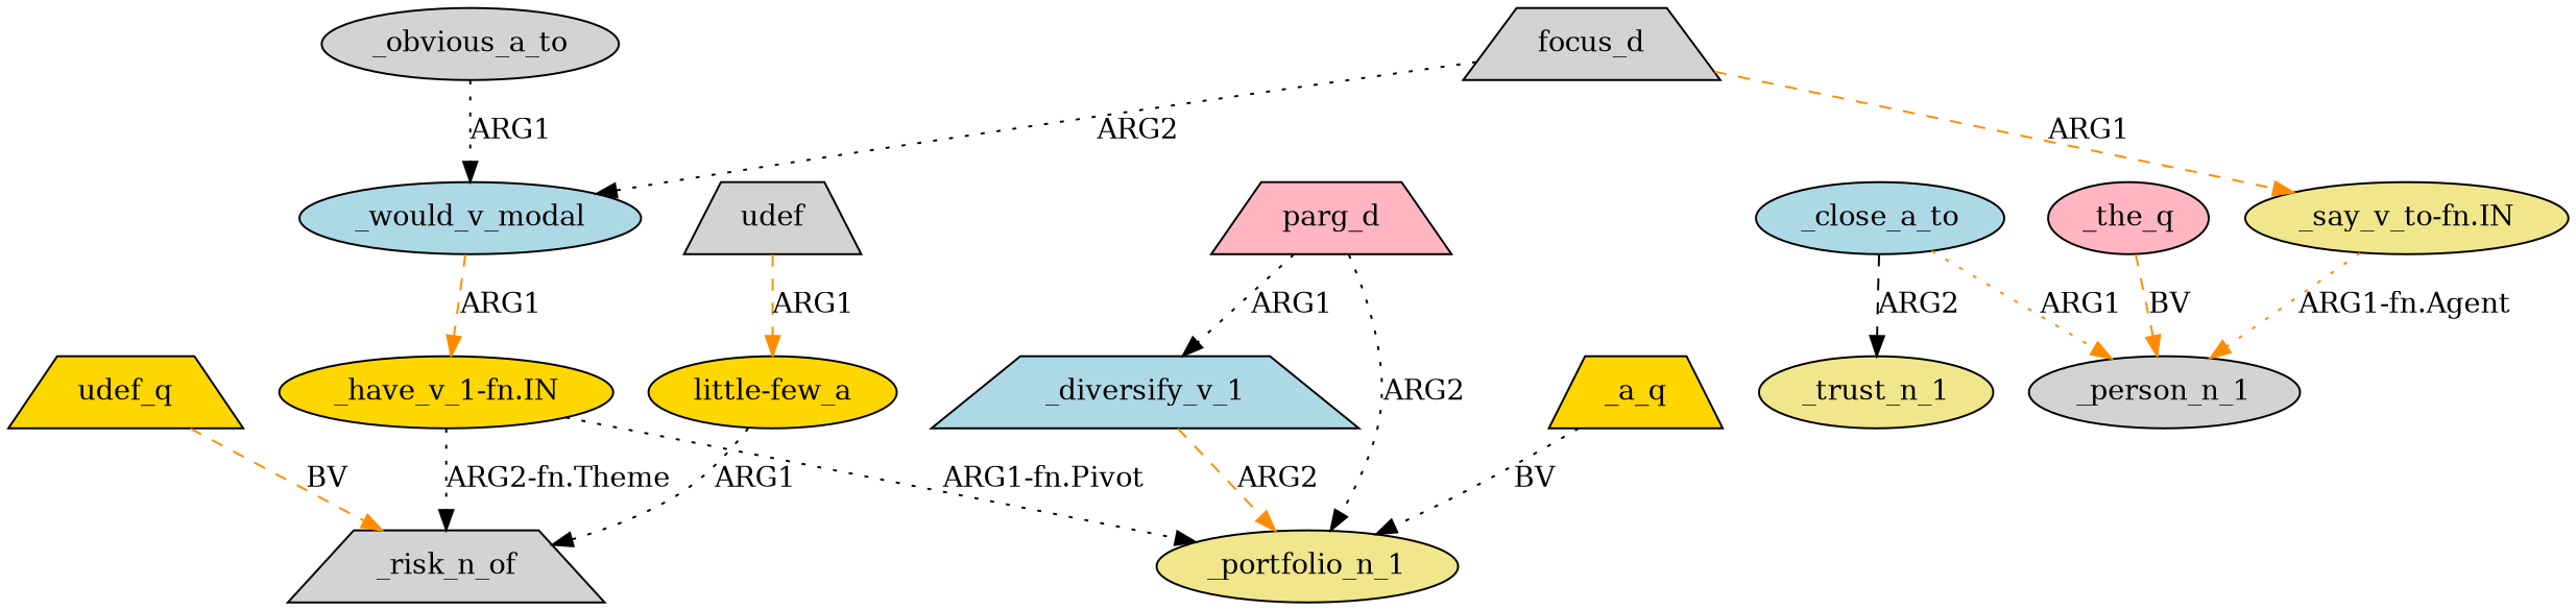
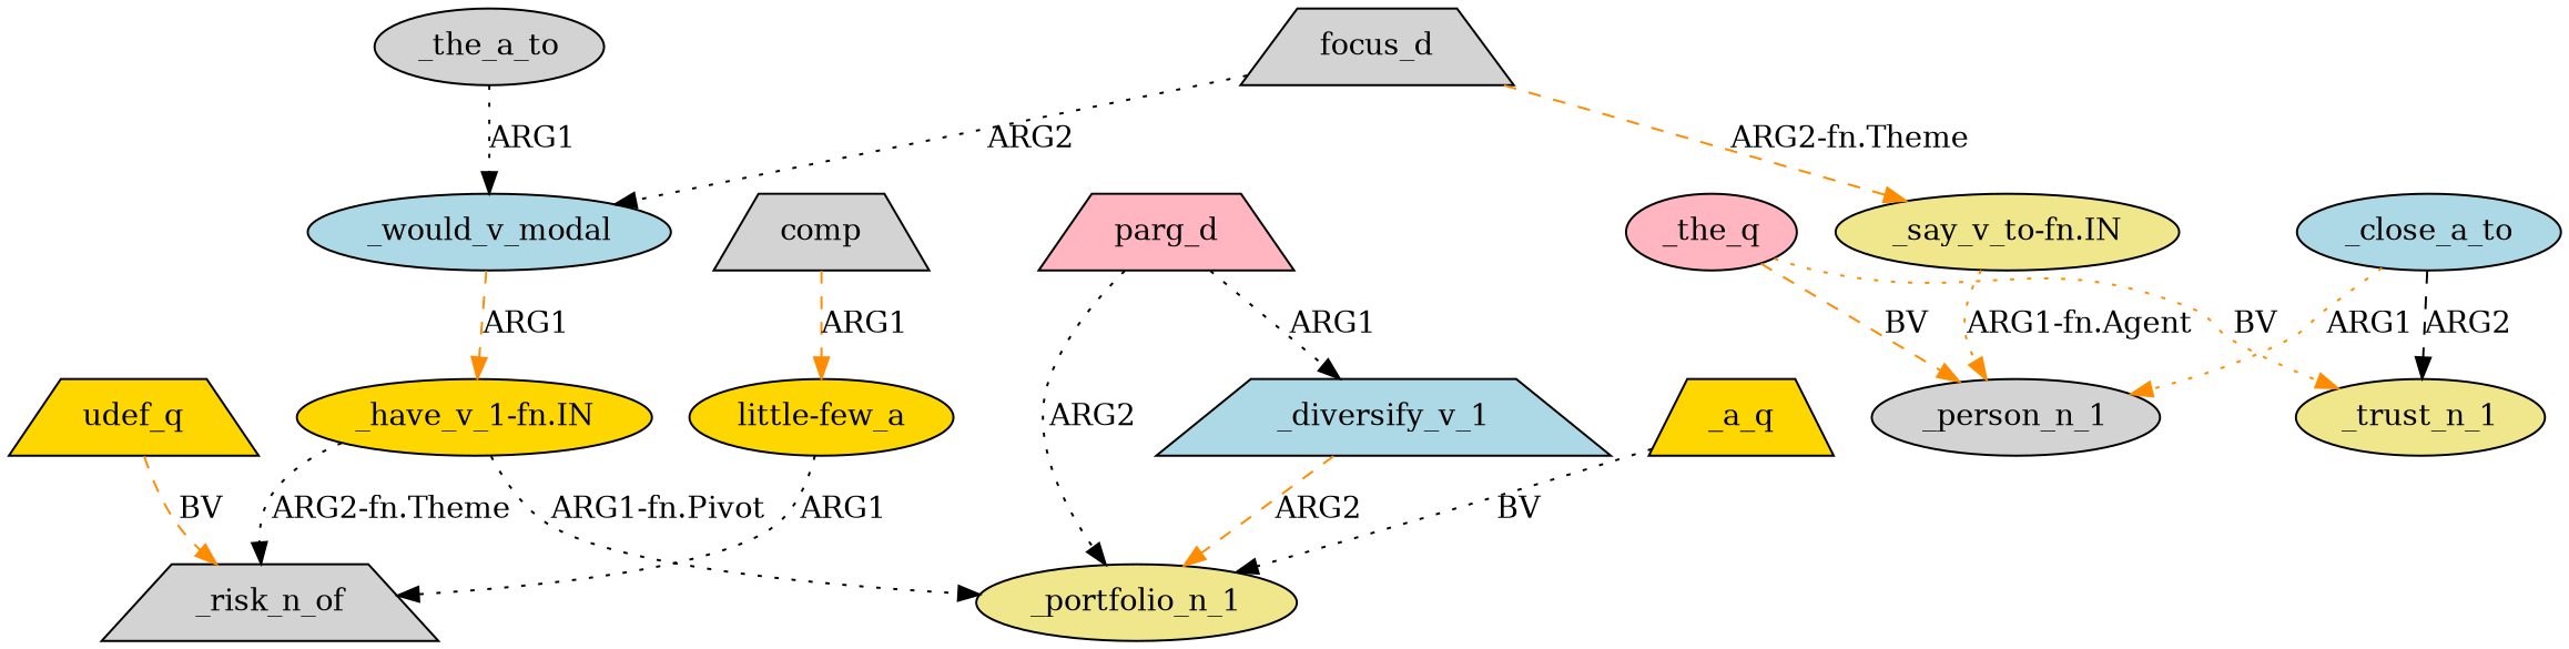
  digraph {
    node [fillcolor=lightgrey shape=ellipse style=filled]
    edge [color=darkorange style=dotted]
    _would_v_modal [fillcolor=lightblue]
-   _obvious_a_to
+   _obvious_a_to [label=_the_a_to]
    "_have_v_1-fn.IN" [fillcolor=gold]
    _risk_n_of [shape=trapezium]
    _portfolio_n_1 [fillcolor=khaki]
    udef_q [fillcolor=gold shape=trapezium]
    focus_d [shape=trapezium]
    "_say_v_to-fn.IN" [fillcolor=khaki]
    _person_n_1
    _close_a_to [fillcolor=lightblue]
    _trust_n_1 [fillcolor=khaki]
    _diversify_v_1 [fillcolor=lightblue shape=trapezium]
-   comp [shape=trapezium label=udef]
+   comp [shape=trapezium]
    "little-few_a" [fillcolor=gold]
    parg_d [fillcolor=lightpink shape=trapezium]
    _the_q [fillcolor=lightpink]
    _a_q [fillcolor=gold shape=trapezium]
    _would_v_modal -> "_have_v_1-fn.IN" [label=ARG1 style=dashed]
    _obvious_a_to -> _would_v_modal [color=black label=ARG1]
    "_have_v_1-fn.IN" -> _risk_n_of [color=black label="ARG2-fn.Theme"]
    "_have_v_1-fn.IN" -> _portfolio_n_1 [color=black label="ARG1-fn.Pivot"]
    udef_q -> _risk_n_of [label=BV style=dashed]
    focus_d -> _would_v_modal [color=black label=ARG2]
-   focus_d -> "_say_v_to-fn.IN" [label=ARG1 style=dashed]
+   focus_d -> "_say_v_to-fn.IN" [label="ARG2-fn.Theme" style=dashed]
    "_say_v_to-fn.IN" -> _person_n_1 [label="ARG1-fn.Agent"]
    _close_a_to -> _person_n_1 [label=ARG1]
    _close_a_to -> _trust_n_1 [color=black label=ARG2 style=dashed]
    _diversify_v_1 -> _portfolio_n_1 [label=ARG2 style=dashed]
    comp -> "little-few_a" [label=ARG1 style=dashed]
    "little-few_a" -> _risk_n_of [color=black label=ARG1]
    parg_d -> _portfolio_n_1 [color=black label=ARG2]
    parg_d -> _diversify_v_1 [color=black label=ARG1]
    _the_q -> _person_n_1 [label=BV style=dashed]
+   _the_q -> _trust_n_1 [label=BV]
    _a_q -> _portfolio_n_1 [color=black label=BV]
  }
